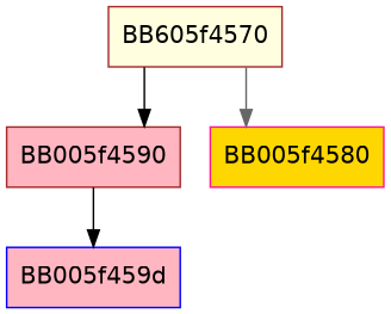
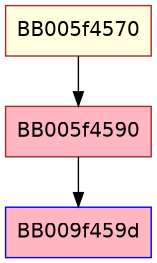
  digraph {
    fontname="DejaVu Sans"
    splines=ortho
    node [color=brown fillcolor=lightpink fontname="DejaVu Sans" shape=box style=filled]
    edge [color=black fontname="DejaVu Sans" style=solid]
    BB005f4590
-   BB005f4570 [fillcolor=lightyellow label=BB605f4570]
-   BB005f4580 [color=deeppink fillcolor=gold]
-   BB005f459d [color=blue]
+   BB005f4570 [fillcolor=lightyellow]
+   BB005f459d [color=blue label=BB009f459d]
    BB005f4590 -> BB005f459d
    BB005f4570 -> BB005f4590
-   BB005f4570 -> BB005f4580 [color=gray40]
  }
